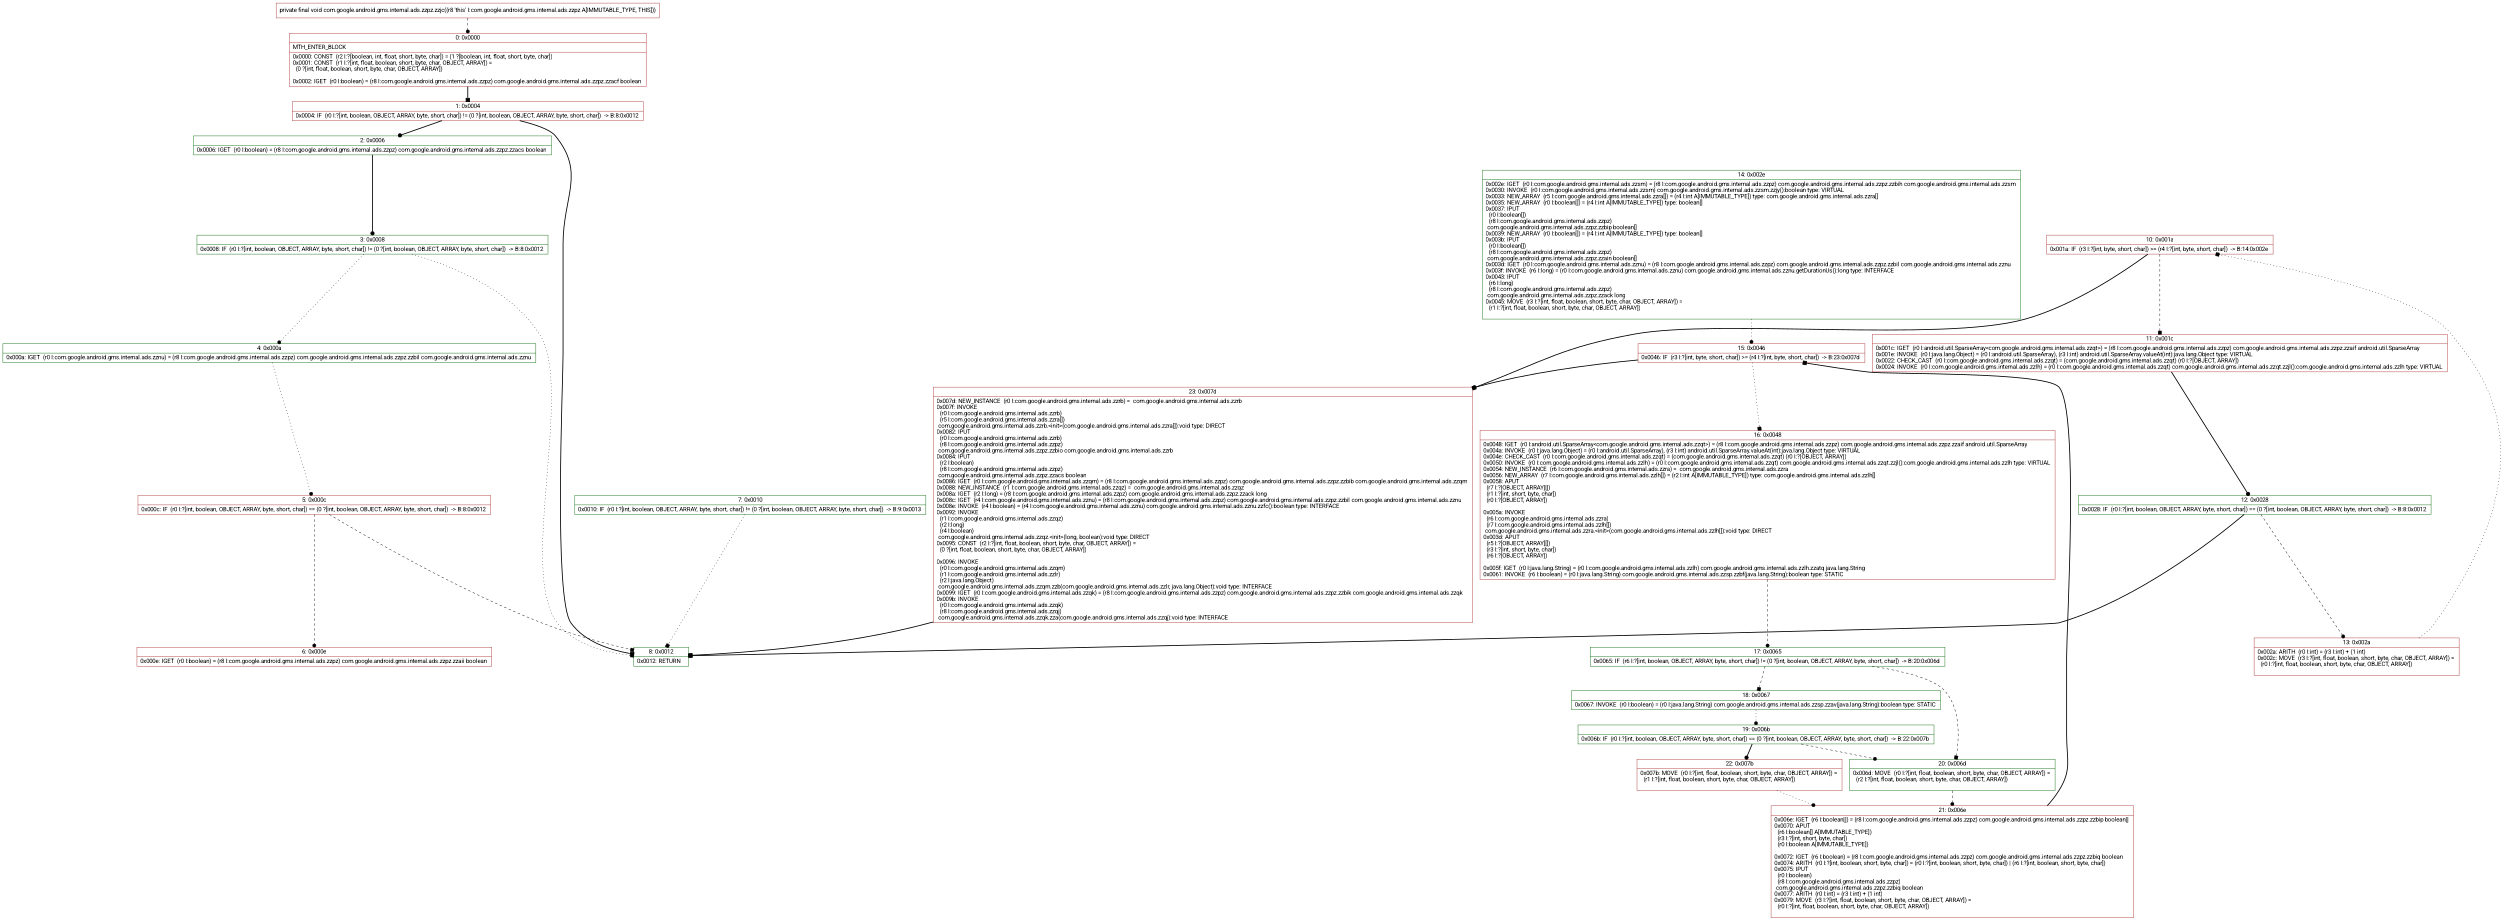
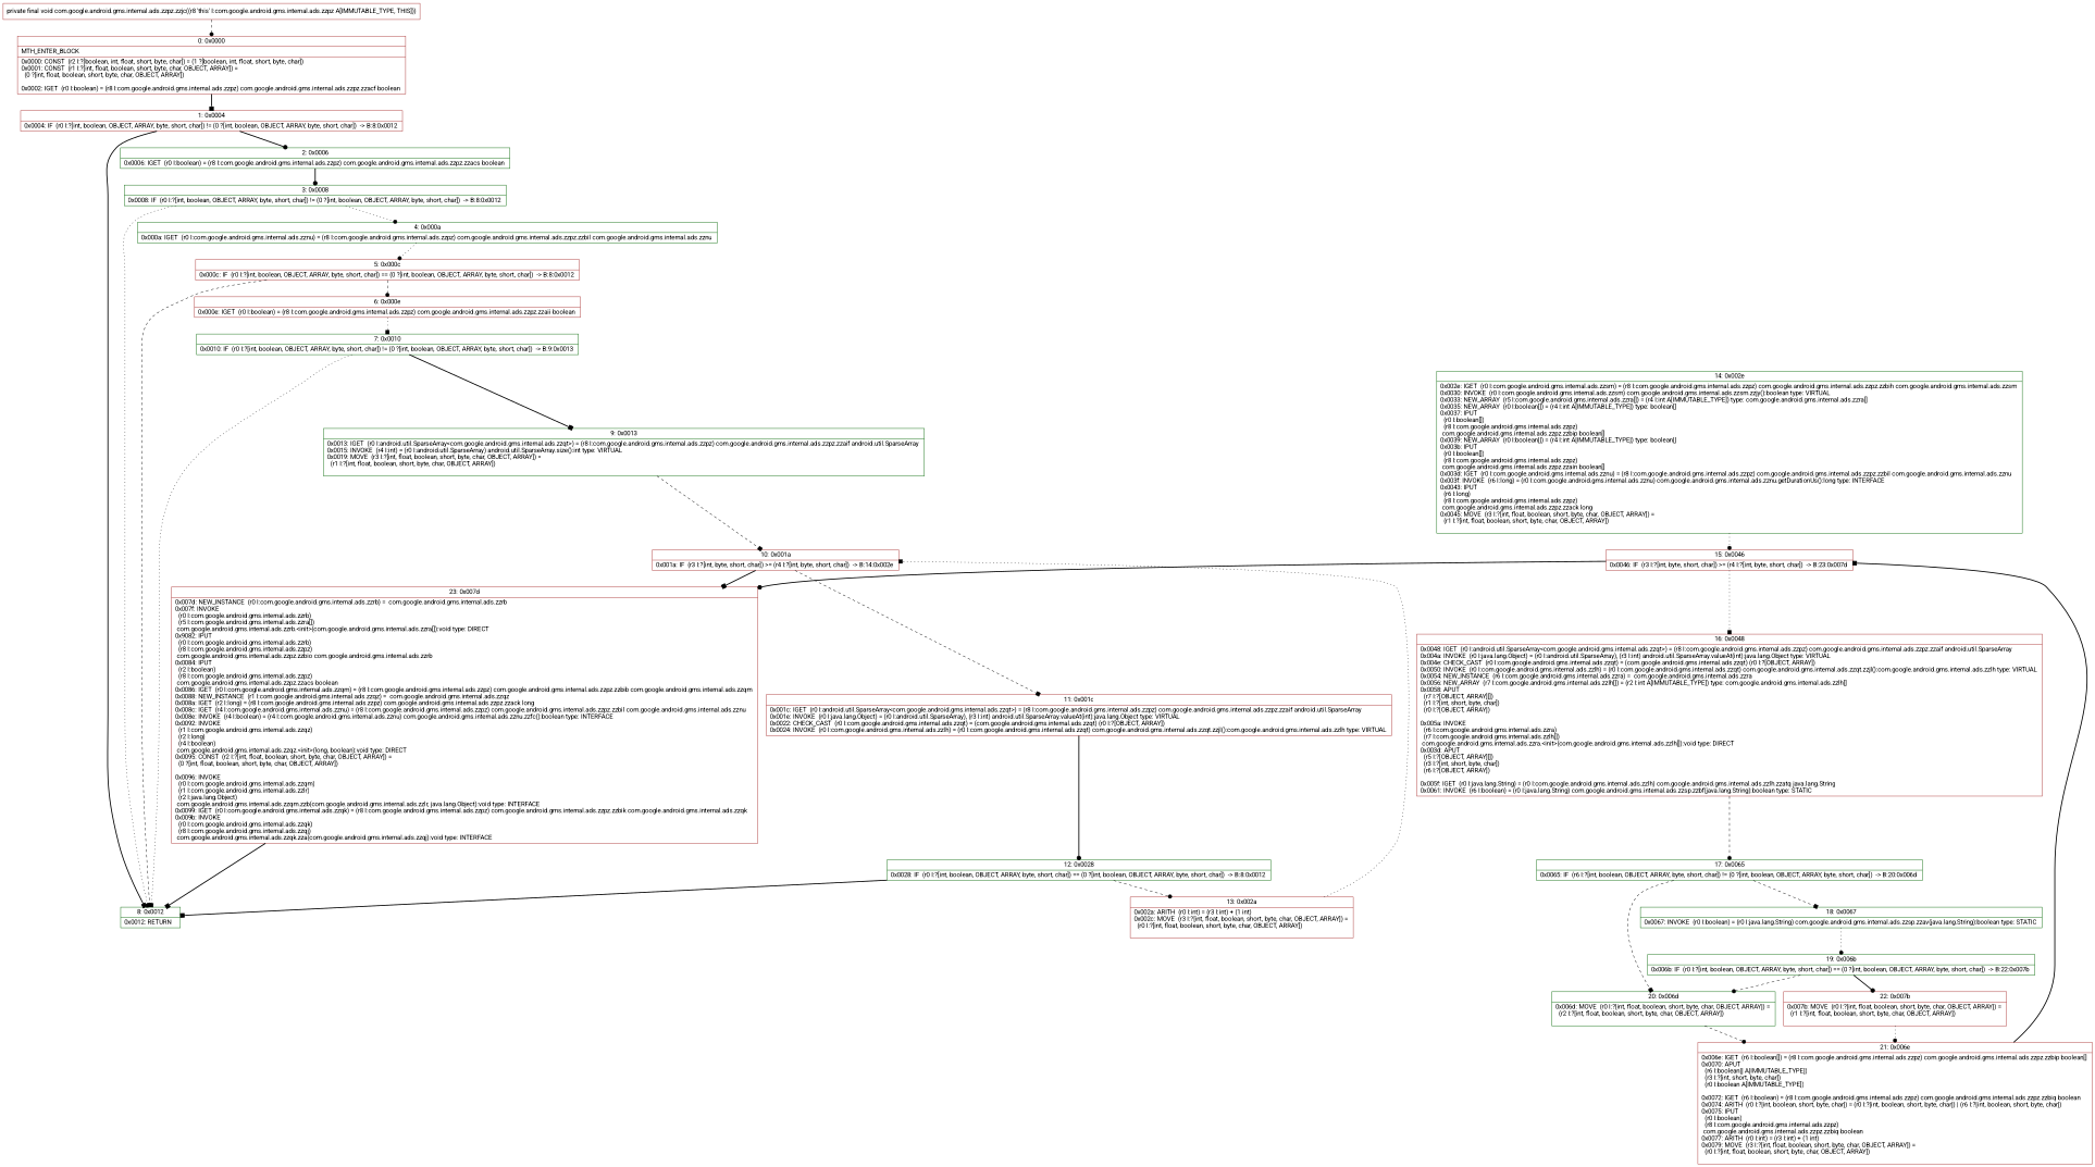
  digraph {
    fontname=Roboto
    node [color=brown fontname=Roboto shape=record]
    edge [arrowhead=box fontname=Roboto style=bold]
    n1 [label="{0\:\ 0x0000|MTH_ENTER_BLOCK\l|0x0000: CONST  (r2 I:?[boolean, int, float, short, byte, char]) = (1 ?[boolean, int, float, short, byte, char]) \l0x0001: CONST  (r1 I:?[int, float, boolean, short, byte, char, OBJECT, ARRAY]) = \l  (0 ?[int, float, boolean, short, byte, char, OBJECT, ARRAY])\l \l0x0002: IGET  (r0 I:boolean) = (r8 I:com.google.android.gms.internal.ads.zzpz) com.google.android.gms.internal.ads.zzpz.zzacf boolean \l}"]
    n2 [label="{1\:\ 0x0004|0x0004: IF  (r0 I:?[int, boolean, OBJECT, ARRAY, byte, short, char]) != (0 ?[int, boolean, OBJECT, ARRAY, byte, short, char])  \-\> B:8:0x0012 \l}"]
    n3 [color=darkgreen label="{2\:\ 0x0006|0x0006: IGET  (r0 I:boolean) = (r8 I:com.google.android.gms.internal.ads.zzpz) com.google.android.gms.internal.ads.zzpz.zzacs boolean \l}"]
    n4 [color=darkgreen label="{8\:\ 0x0012|0x0012: RETURN   \l}"]
    n5 [color=darkgreen label="{3\:\ 0x0008|0x0008: IF  (r0 I:?[int, boolean, OBJECT, ARRAY, byte, short, char]) != (0 ?[int, boolean, OBJECT, ARRAY, byte, short, char])  \-\> B:8:0x0012 \l}"]
    n6 [color=darkgreen label="{4\:\ 0x000a|0x000a: IGET  (r0 I:com.google.android.gms.internal.ads.zznu) = (r8 I:com.google.android.gms.internal.ads.zzpz) com.google.android.gms.internal.ads.zzpz.zzbil com.google.android.gms.internal.ads.zznu \l}"]
    n7 [label="{5\:\ 0x000c|0x000c: IF  (r0 I:?[int, boolean, OBJECT, ARRAY, byte, short, char]) == (0 ?[int, boolean, OBJECT, ARRAY, byte, short, char])  \-\> B:8:0x0012 \l}"]
    n8 [label="{6\:\ 0x000e|0x000e: IGET  (r0 I:boolean) = (r8 I:com.google.android.gms.internal.ads.zzpz) com.google.android.gms.internal.ads.zzpz.zzaii boolean \l}"]
    n9 [color=darkgreen label="{7\:\ 0x0010|0x0010: IF  (r0 I:?[int, boolean, OBJECT, ARRAY, byte, short, char]) != (0 ?[int, boolean, OBJECT, ARRAY, byte, short, char])  \-\> B:9:0x0013 \l}"]
+   n10 [color=darkgreen label="{9\:\ 0x0013|0x0013: IGET  (r0 I:android.util.SparseArray\<com.google.android.gms.internal.ads.zzqt\>) = (r8 I:com.google.android.gms.internal.ads.zzpz) com.google.android.gms.internal.ads.zzpz.zzaif android.util.SparseArray \l0x0015: INVOKE  (r4 I:int) = (r0 I:android.util.SparseArray) android.util.SparseArray.size():int type: VIRTUAL \l0x0019: MOVE  (r3 I:?[int, float, boolean, short, byte, char, OBJECT, ARRAY]) = \l  (r1 I:?[int, float, boolean, short, byte, char, OBJECT, ARRAY])\l \l}"]
    n11 [label="{10\:\ 0x001a|0x001a: IF  (r3 I:?[int, byte, short, char]) \>= (r4 I:?[int, byte, short, char])  \-\> B:14:0x002e \l}"]
    n12 [label="{11\:\ 0x001c|0x001c: IGET  (r0 I:android.util.SparseArray\<com.google.android.gms.internal.ads.zzqt\>) = (r8 I:com.google.android.gms.internal.ads.zzpz) com.google.android.gms.internal.ads.zzpz.zzaif android.util.SparseArray \l0x001e: INVOKE  (r0 I:java.lang.Object) = (r0 I:android.util.SparseArray), (r3 I:int) android.util.SparseArray.valueAt(int):java.lang.Object type: VIRTUAL \l0x0022: CHECK_CAST  (r0 I:com.google.android.gms.internal.ads.zzqt) = (com.google.android.gms.internal.ads.zzqt) (r0 I:?[OBJECT, ARRAY]) \l0x0024: INVOKE  (r0 I:com.google.android.gms.internal.ads.zzlh) = (r0 I:com.google.android.gms.internal.ads.zzqt) com.google.android.gms.internal.ads.zzqt.zzjl():com.google.android.gms.internal.ads.zzlh type: VIRTUAL \l}"]
-   n13 [label="{23\:\ 0x007d|0x007d: NEW_INSTANCE  (r0 I:com.google.android.gms.internal.ads.zzrb) =  com.google.android.gms.internal.ads.zzrb \l0x007f: INVOKE  \l  (r0 I:com.google.android.gms.internal.ads.zzrb)\l  (r5 I:com.google.android.gms.internal.ads.zzra[])\l com.google.android.gms.internal.ads.zzrb.\<init\>(com.google.android.gms.internal.ads.zzra[]):void type: DIRECT \l0x0082: IPUT  \l  (r0 I:com.google.android.gms.internal.ads.zzrb)\l  (r8 I:com.google.android.gms.internal.ads.zzpz)\l com.google.android.gms.internal.ads.zzpz.zzbio com.google.android.gms.internal.ads.zzrb \l0x0084: IPUT  \l  (r2 I:boolean)\l  (r8 I:com.google.android.gms.internal.ads.zzpz)\l com.google.android.gms.internal.ads.zzpz.zzacs boolean \l0x0086: IGET  (r0 I:com.google.android.gms.internal.ads.zzqm) = (r8 I:com.google.android.gms.internal.ads.zzpz) com.google.android.gms.internal.ads.zzpz.zzbib com.google.android.gms.internal.ads.zzqm \l0x0088: NEW_INSTANCE  (r1 I:com.google.android.gms.internal.ads.zzqz) =  com.google.android.gms.internal.ads.zzqz \l0x008a: IGET  (r2 I:long) = (r8 I:com.google.android.gms.internal.ads.zzpz) com.google.android.gms.internal.ads.zzpz.zzack long \l0x008c: IGET  (r4 I:com.google.android.gms.internal.ads.zznu) = (r8 I:com.google.android.gms.internal.ads.zzpz) com.google.android.gms.internal.ads.zzpz.zzbil com.google.android.gms.internal.ads.zznu \l0x008e: INVOKE  (r4 I:boolean) = (r4 I:com.google.android.gms.internal.ads.zznu) com.google.android.gms.internal.ads.zznu.zzfc():boolean type: INTERFACE \l0x0092: INVOKE  \l  (r1 I:com.google.android.gms.internal.ads.zzqz)\l  (r2 I:long)\l  (r4 I:boolean)\l com.google.android.gms.internal.ads.zzqz.\<init\>(long, boolean):void type: DIRECT \l0x0095: CONST  (r2 I:?[int, float, boolean, short, byte, char, OBJECT, ARRAY]) = \l  (0 ?[int, float, boolean, short, byte, char, OBJECT, ARRAY])\l \l0x0096: INVOKE  \l  (r0 I:com.google.android.gms.internal.ads.zzqm)\l  (r1 I:com.google.android.gms.internal.ads.zzlr)\l  (r2 I:java.lang.Object)\l com.google.android.gms.internal.ads.zzqm.zzb(com.google.android.gms.internal.ads.zzlr, java.lang.Object):void type: INTERFACE \l0x0099: IGET  (r0 I:com.google.android.gms.internal.ads.zzqk) = (r8 I:com.google.android.gms.internal.ads.zzpz) com.google.android.gms.internal.ads.zzpz.zzbik com.google.android.gms.internal.ads.zzqk \l0x009b: INVOKE  \l  (r0 I:com.google.android.gms.internal.ads.zzqk)\l  (r8 I:com.google.android.gms.internal.ads.zzqj)\l com.google.android.gms.internal.ads.zzqk.zza(com.google.android.gms.internal.ads.zzqj):void type: INTERFACE \l}"]
+   n13 [label="{23\:\ 0x007d|0x007d: NEW_INSTANCE  (r0 I:com.google.android.gms.internal.ads.zzrb) =  com.google.android.gms.internal.ads.zzrb \l0x007f: INVOKE  \l  (r0 I:com.google.android.gms.internal.ads.zzrb)\l  (r5 I:com.google.android.gms.internal.ads.zzra[])\l com.google.android.gms.internal.ads.zzrb.\<init\>(com.google.android.gms.internal.ads.zzra[]):void type: DIRECT \l0x9082: IPUT  \l  (r0 I:com.google.android.gms.internal.ads.zzrb)\l  (r8 I:com.google.android.gms.internal.ads.zzpz)\l com.google.android.gms.internal.ads.zzpz.zzbio com.google.android.gms.internal.ads.zzrb \l0x0084: IPUT  \l  (r2 I:boolean)\l  (r8 I:com.google.android.gms.internal.ads.zzpz)\l com.google.android.gms.internal.ads.zzpz.zzacs boolean \l0x0086: IGET  (r0 I:com.google.android.gms.internal.ads.zzqm) = (r8 I:com.google.android.gms.internal.ads.zzpz) com.google.android.gms.internal.ads.zzpz.zzbib com.google.android.gms.internal.ads.zzqm \l0x0088: NEW_INSTANCE  (r1 I:com.google.android.gms.internal.ads.zzqz) =  com.google.android.gms.internal.ads.zzqz \l0x008a: IGET  (r2 I:long) = (r8 I:com.google.android.gms.internal.ads.zzpz) com.google.android.gms.internal.ads.zzpz.zzack long \l0x008c: IGET  (r4 I:com.google.android.gms.internal.ads.zznu) = (r8 I:com.google.android.gms.internal.ads.zzpz) com.google.android.gms.internal.ads.zzpz.zzbil com.google.android.gms.internal.ads.zznu \l0x008e: INVOKE  (r4 I:boolean) = (r4 I:com.google.android.gms.internal.ads.zznu) com.google.android.gms.internal.ads.zznu.zzfc():boolean type: INTERFACE \l0x0092: INVOKE  \l  (r1 I:com.google.android.gms.internal.ads.zzqz)\l  (r2 I:long)\l  (r4 I:boolean)\l com.google.android.gms.internal.ads.zzqz.\<init\>(long, boolean):void type: DIRECT \l0x0095: CONST  (r2 I:?[int, float, boolean, short, byte, char, OBJECT, ARRAY]) = \l  (0 ?[int, float, boolean, short, byte, char, OBJECT, ARRAY])\l \l0x0096: INVOKE  \l  (r0 I:com.google.android.gms.internal.ads.zzqm)\l  (r1 I:com.google.android.gms.internal.ads.zzlr)\l  (r2 I:java.lang.Object)\l com.google.android.gms.internal.ads.zzqm.zzb(com.google.android.gms.internal.ads.zzlr, java.lang.Object):void type: INTERFACE \l0x0099: IGET  (r0 I:com.google.android.gms.internal.ads.zzqk) = (r8 I:com.google.android.gms.internal.ads.zzpz) com.google.android.gms.internal.ads.zzpz.zzbik com.google.android.gms.internal.ads.zzqk \l0x009b: INVOKE  \l  (r0 I:com.google.android.gms.internal.ads.zzqk)\l  (r8 I:com.google.android.gms.internal.ads.zzqj)\l com.google.android.gms.internal.ads.zzqk.zza(com.google.android.gms.internal.ads.zzqj):void type: INTERFACE \l}"]
    n14 [color=darkgreen label="{12\:\ 0x0028|0x0028: IF  (r0 I:?[int, boolean, OBJECT, ARRAY, byte, short, char]) == (0 ?[int, boolean, OBJECT, ARRAY, byte, short, char])  \-\> B:8:0x0012 \l}"]
    n15 [color=darkgreen label="{14\:\ 0x002e|0x002e: IGET  (r0 I:com.google.android.gms.internal.ads.zzsm) = (r8 I:com.google.android.gms.internal.ads.zzpz) com.google.android.gms.internal.ads.zzpz.zzbih com.google.android.gms.internal.ads.zzsm \l0x0030: INVOKE  (r0 I:com.google.android.gms.internal.ads.zzsm) com.google.android.gms.internal.ads.zzsm.zzjy():boolean type: VIRTUAL \l0x0033: NEW_ARRAY  (r5 I:com.google.android.gms.internal.ads.zzra[]) = (r4 I:int A[IMMUTABLE_TYPE]) type: com.google.android.gms.internal.ads.zzra[] \l0x0035: NEW_ARRAY  (r0 I:boolean[]) = (r4 I:int A[IMMUTABLE_TYPE]) type: boolean[] \l0x0037: IPUT  \l  (r0 I:boolean[])\l  (r8 I:com.google.android.gms.internal.ads.zzpz)\l com.google.android.gms.internal.ads.zzpz.zzbip boolean[] \l0x0039: NEW_ARRAY  (r0 I:boolean[]) = (r4 I:int A[IMMUTABLE_TYPE]) type: boolean[] \l0x003b: IPUT  \l  (r0 I:boolean[])\l  (r8 I:com.google.android.gms.internal.ads.zzpz)\l com.google.android.gms.internal.ads.zzpz.zzain boolean[] \l0x003d: IGET  (r0 I:com.google.android.gms.internal.ads.zznu) = (r8 I:com.google.android.gms.internal.ads.zzpz) com.google.android.gms.internal.ads.zzpz.zzbil com.google.android.gms.internal.ads.zznu \l0x003f: INVOKE  (r6 I:long) = (r0 I:com.google.android.gms.internal.ads.zznu) com.google.android.gms.internal.ads.zznu.getDurationUs():long type: INTERFACE \l0x0043: IPUT  \l  (r6 I:long)\l  (r8 I:com.google.android.gms.internal.ads.zzpz)\l com.google.android.gms.internal.ads.zzpz.zzack long \l0x0045: MOVE  (r3 I:?[int, float, boolean, short, byte, char, OBJECT, ARRAY]) = \l  (r1 I:?[int, float, boolean, short, byte, char, OBJECT, ARRAY])\l \l}"]
    n16 [label="{15\:\ 0x0046|0x0046: IF  (r3 I:?[int, byte, short, char]) \>= (r4 I:?[int, byte, short, char])  \-\> B:23:0x007d \l}"]
    n17 [label="{13\:\ 0x002a|0x002a: ARITH  (r0 I:int) = (r3 I:int) + (1 int) \l0x002c: MOVE  (r3 I:?[int, float, boolean, short, byte, char, OBJECT, ARRAY]) = \l  (r0 I:?[int, float, boolean, short, byte, char, OBJECT, ARRAY])\l \l}"]
    n18 [label="{16\:\ 0x0048|0x0048: IGET  (r0 I:android.util.SparseArray\<com.google.android.gms.internal.ads.zzqt\>) = (r8 I:com.google.android.gms.internal.ads.zzpz) com.google.android.gms.internal.ads.zzpz.zzaif android.util.SparseArray \l0x004a: INVOKE  (r0 I:java.lang.Object) = (r0 I:android.util.SparseArray), (r3 I:int) android.util.SparseArray.valueAt(int):java.lang.Object type: VIRTUAL \l0x004e: CHECK_CAST  (r0 I:com.google.android.gms.internal.ads.zzqt) = (com.google.android.gms.internal.ads.zzqt) (r0 I:?[OBJECT, ARRAY]) \l0x0050: INVOKE  (r0 I:com.google.android.gms.internal.ads.zzlh) = (r0 I:com.google.android.gms.internal.ads.zzqt) com.google.android.gms.internal.ads.zzqt.zzjl():com.google.android.gms.internal.ads.zzlh type: VIRTUAL \l0x0054: NEW_INSTANCE  (r6 I:com.google.android.gms.internal.ads.zzra) =  com.google.android.gms.internal.ads.zzra \l0x0056: NEW_ARRAY  (r7 I:com.google.android.gms.internal.ads.zzlh[]) = (r2 I:int A[IMMUTABLE_TYPE]) type: com.google.android.gms.internal.ads.zzlh[] \l0x0058: APUT  \l  (r7 I:?[OBJECT, ARRAY][])\l  (r1 I:?[int, short, byte, char])\l  (r0 I:?[OBJECT, ARRAY])\l \l0x005a: INVOKE  \l  (r6 I:com.google.android.gms.internal.ads.zzra)\l  (r7 I:com.google.android.gms.internal.ads.zzlh[])\l com.google.android.gms.internal.ads.zzra.\<init\>(com.google.android.gms.internal.ads.zzlh[]):void type: DIRECT \l0x003d: APUT  \l  (r5 I:?[OBJECT, ARRAY][])\l  (r3 I:?[int, short, byte, char])\l  (r6 I:?[OBJECT, ARRAY])\l \l0x005f: IGET  (r0 I:java.lang.String) = (r0 I:com.google.android.gms.internal.ads.zzlh) com.google.android.gms.internal.ads.zzlh.zzatq java.lang.String \l0x0061: INVOKE  (r6 I:boolean) = (r0 I:java.lang.String) com.google.android.gms.internal.ads.zzsp.zzbf(java.lang.String):boolean type: STATIC \l}"]
    n19 [color=darkgreen label="{17\:\ 0x0065|0x0065: IF  (r6 I:?[int, boolean, OBJECT, ARRAY, byte, short, char]) != (0 ?[int, boolean, OBJECT, ARRAY, byte, short, char])  \-\> B:20:0x006d \l}"]
    n20 [color=darkgreen label="{18\:\ 0x0067|0x0067: INVOKE  (r0 I:boolean) = (r0 I:java.lang.String) com.google.android.gms.internal.ads.zzsp.zzav(java.lang.String):boolean type: STATIC \l}"]
    n21 [color=darkgreen label="{20\:\ 0x006d|0x006d: MOVE  (r0 I:?[int, float, boolean, short, byte, char, OBJECT, ARRAY]) = \l  (r2 I:?[int, float, boolean, short, byte, char, OBJECT, ARRAY])\l \l}"]
    n22 [color=darkgreen label="{19\:\ 0x006b|0x006b: IF  (r0 I:?[int, boolean, OBJECT, ARRAY, byte, short, char]) == (0 ?[int, boolean, OBJECT, ARRAY, byte, short, char])  \-\> B:22:0x007b \l}"]
    n23 [label="{21\:\ 0x006e|0x006e: IGET  (r6 I:boolean[]) = (r8 I:com.google.android.gms.internal.ads.zzpz) com.google.android.gms.internal.ads.zzpz.zzbip boolean[] \l0x0070: APUT  \l  (r6 I:boolean[] A[IMMUTABLE_TYPE])\l  (r3 I:?[int, short, byte, char])\l  (r0 I:boolean A[IMMUTABLE_TYPE])\l \l0x0072: IGET  (r6 I:boolean) = (r8 I:com.google.android.gms.internal.ads.zzpz) com.google.android.gms.internal.ads.zzpz.zzbiq boolean \l0x0074: ARITH  (r0 I:?[int, boolean, short, byte, char]) = (r0 I:?[int, boolean, short, byte, char]) \| (r6 I:?[int, boolean, short, byte, char]) \l0x0075: IPUT  \l  (r0 I:boolean)\l  (r8 I:com.google.android.gms.internal.ads.zzpz)\l com.google.android.gms.internal.ads.zzpz.zzbiq boolean \l0x0077: ARITH  (r0 I:int) = (r3 I:int) + (1 int) \l0x0079: MOVE  (r3 I:?[int, float, boolean, short, byte, char, OBJECT, ARRAY]) = \l  (r0 I:?[int, float, boolean, short, byte, char, OBJECT, ARRAY])\l \l}"]
    n24 [label="{22\:\ 0x007b|0x007b: MOVE  (r0 I:?[int, float, boolean, short, byte, char, OBJECT, ARRAY]) = \l  (r1 I:?[int, float, boolean, short, byte, char, OBJECT, ARRAY])\l \l}"]
    n25 [label="{private final void com.google.android.gms.internal.ads.zzpz.zzjc((r8 'this' I:com.google.android.gms.internal.ads.zzpz A[IMMUTABLE_TYPE, THIS])) }"]
    n1 -> n2
    n2 -> n3 [arrowhead=dot]
    n2 -> n4
    n3 -> n5 [arrowhead=dot]
    n5 -> n4 [style=dotted]
    n5 -> n6 [arrowhead=dot style=dotted]
    n6 -> n7 [arrowhead=dot style=dotted]
    n7 -> n4 [style=dashed]
    n7 -> n8 [arrowhead=dot style=dashed]
+   n8 -> n9 [style=dotted]
    n9 -> n4 [style=dotted]
+   n9 -> n10
+   n10 -> n11 [style=dashed]
    n11 -> n12 [style=dashed]
    n11 -> n13
    n12 -> n14 [arrowhead=dot]
    n13 -> n4
    n14 -> n4
    n14 -> n17 [arrowhead=dot style=dashed]
    n15 -> n16 [arrowhead=dot style=dotted]
    n16 -> n13 [arrowhead=dot]
    n16 -> n18 [style=dotted]
    n17 -> n11 [style=dotted]
    n18 -> n19 [arrowhead=dot style=dashed]
    n19 -> n20 [style=dashed]
    n19 -> n21 [style=dashed]
    n20 -> n22 [arrowhead=dot style=dotted]
    n21 -> n23 [arrowhead=dot style=dashed]
    n22 -> n21 [arrowhead=dot style=dashed]
    n22 -> n24 [arrowhead=dot]
    n23 -> n16
    n24 -> n23 [arrowhead=dot style=dotted]
    n25 -> n1 [arrowhead=dot style=dashed]
  }
